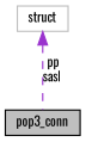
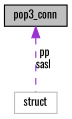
  digraph {
    fontname=Oswald
    node [fontname=Oswald fontsize=10 shape=record style=filled]
    n1 [color=black fillcolor=grey75 fontcolor=black height=0.2 label=pop3_conn width=0.4]
    n2 [color=grey75 fillcolor=white height=0.2 label=struct width=0.4]
-   n2 -> n1 [color=darkorchid3 dir=back fontname=Oswald fontsize=10 label=" pp\nsasl" labelfontname=Helvetica labelfontsize=10 style=dashed]
+   n1 -> n2 [color=darkorchid3 dir=back fontname=Oswald fontsize=10 label=" pp\nsasl" labelfontname=Helvetica labelfontsize=10 style=dashed]
  }
